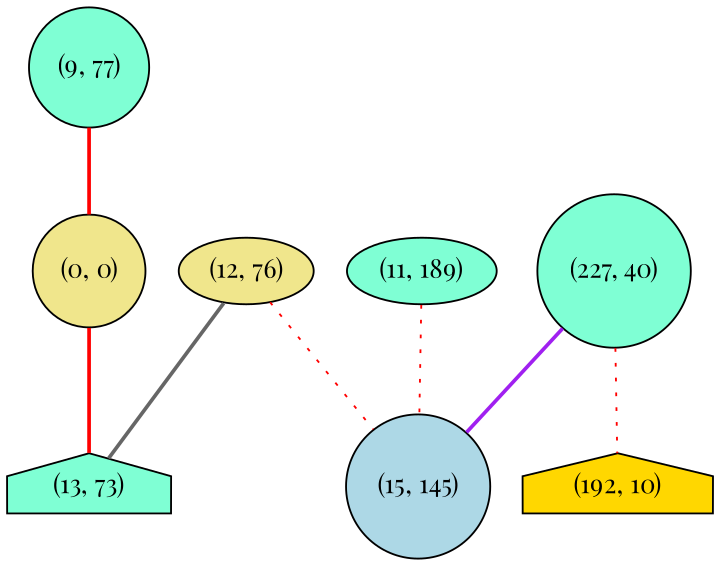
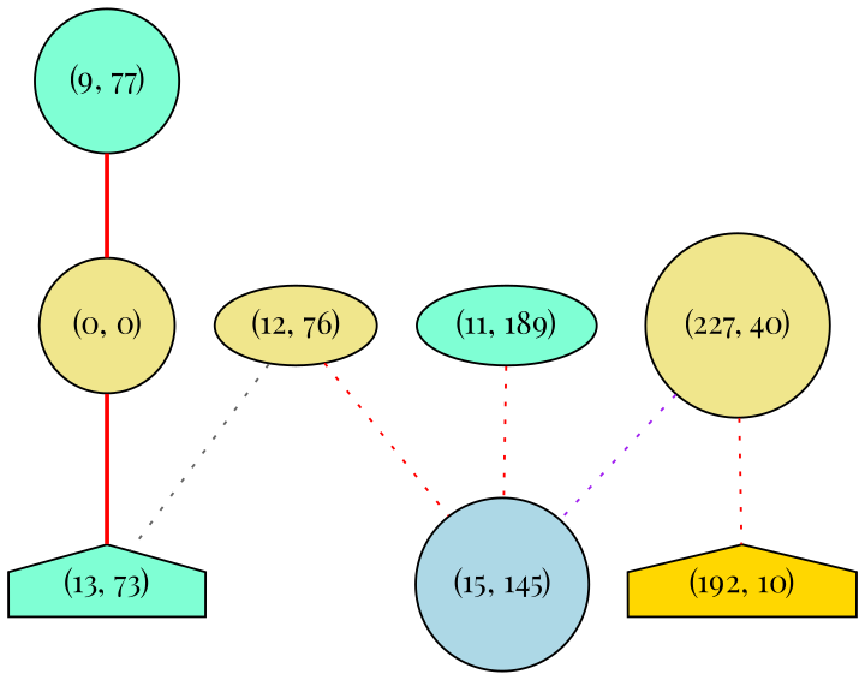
  graph {
    fontname="Playfair Display"
    node [fillcolor=khaki fontname="Playfair Display" shape=circle style=filled]
    edge [color=red fontname="Playfair Display" style=dotted weight=1]
    "(0, 0)"
    "(9, 77)" [fillcolor=aquamarine]
    "(12, 76)" [shape=ellipse]
    "(13, 73)" [fillcolor=aquamarine shape=house]
    "(15, 145)" [fillcolor=lightblue]
    "(11, 189)" [fillcolor=aquamarine shape=ellipse]
-   "(227, 40)" [fillcolor=aquamarine]
+   "(227, 40)"
    "(192, 10)" [fillcolor=gold shape=house]
    "(0, 0)" -- "(13, 73)" [style=bold weight=4]
    "(9, 77)" -- "(0, 0)" [style=bold]
-   "(12, 76)" -- "(13, 73)" [color=gray40 style=bold]
+   "(12, 76)" -- "(13, 73)" [color=gray40]
    "(12, 76)" -- "(15, 145)"
    "(11, 189)" -- "(15, 145)"
-   "(227, 40)" -- "(15, 145)" [color=purple style=bold]
+   "(227, 40)" -- "(15, 145)" [color=purple]
    "(227, 40)" -- "(192, 10)"
  }
